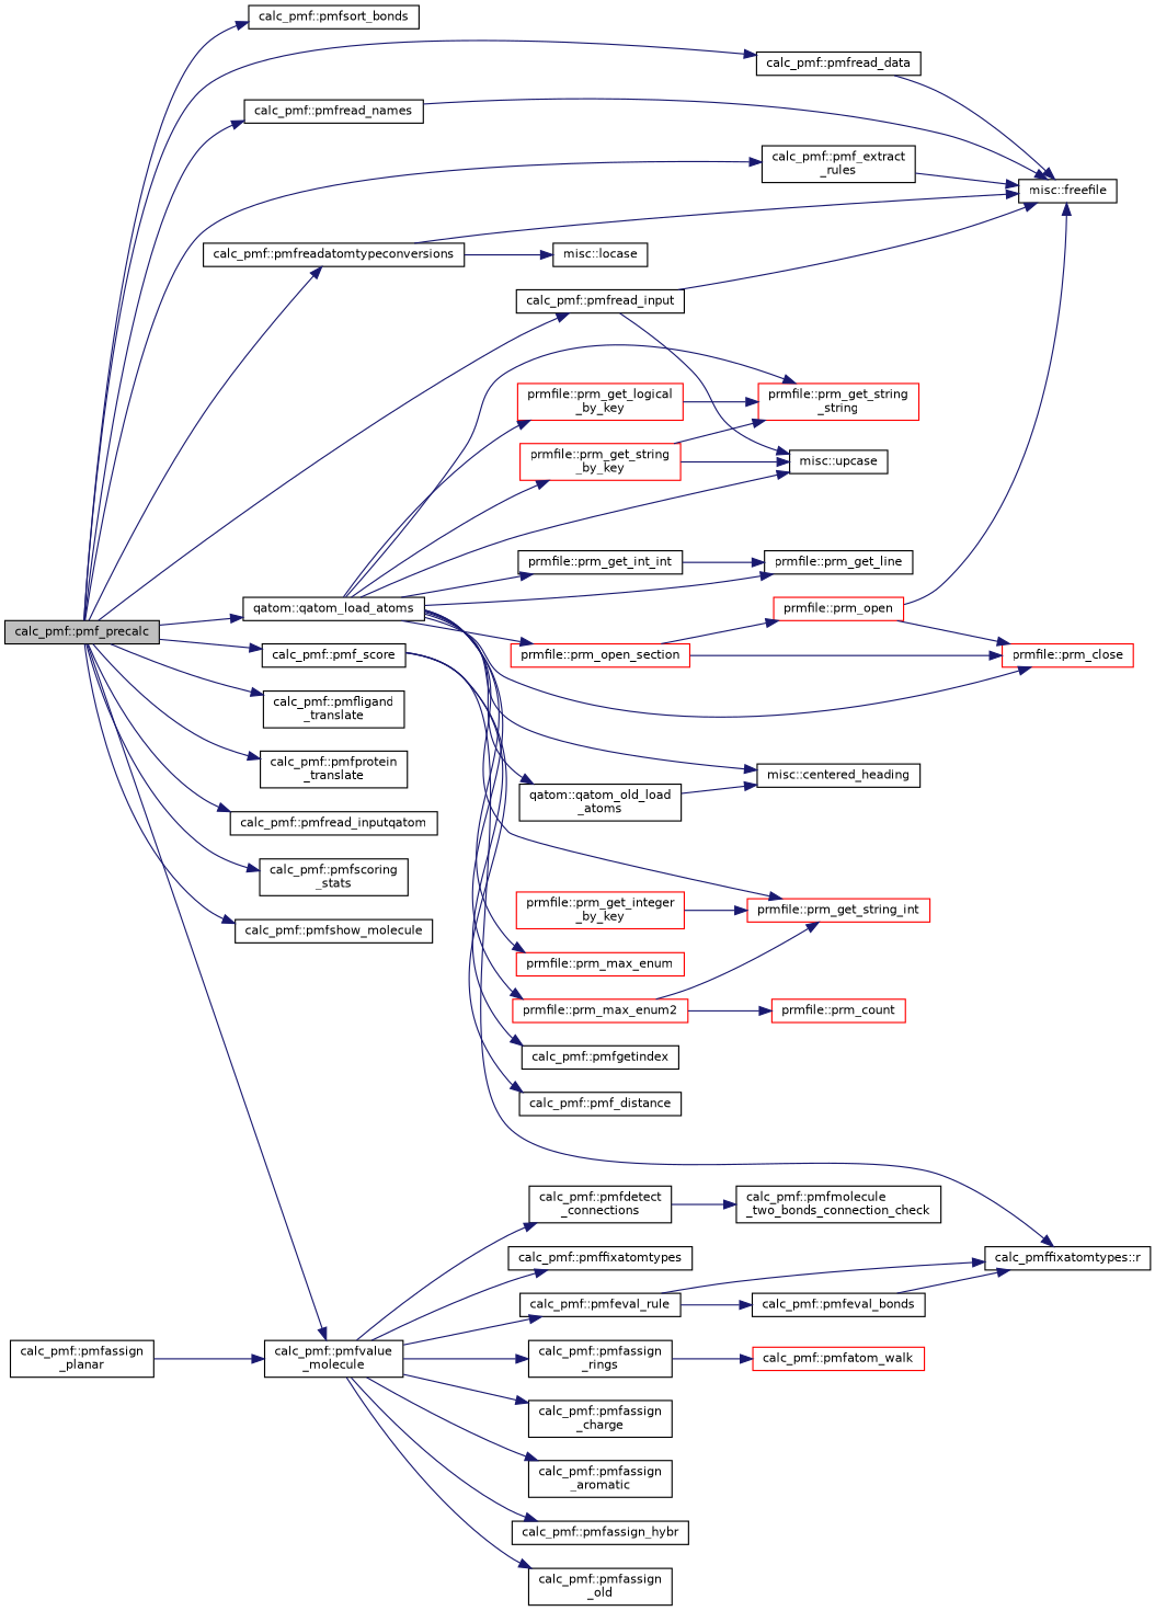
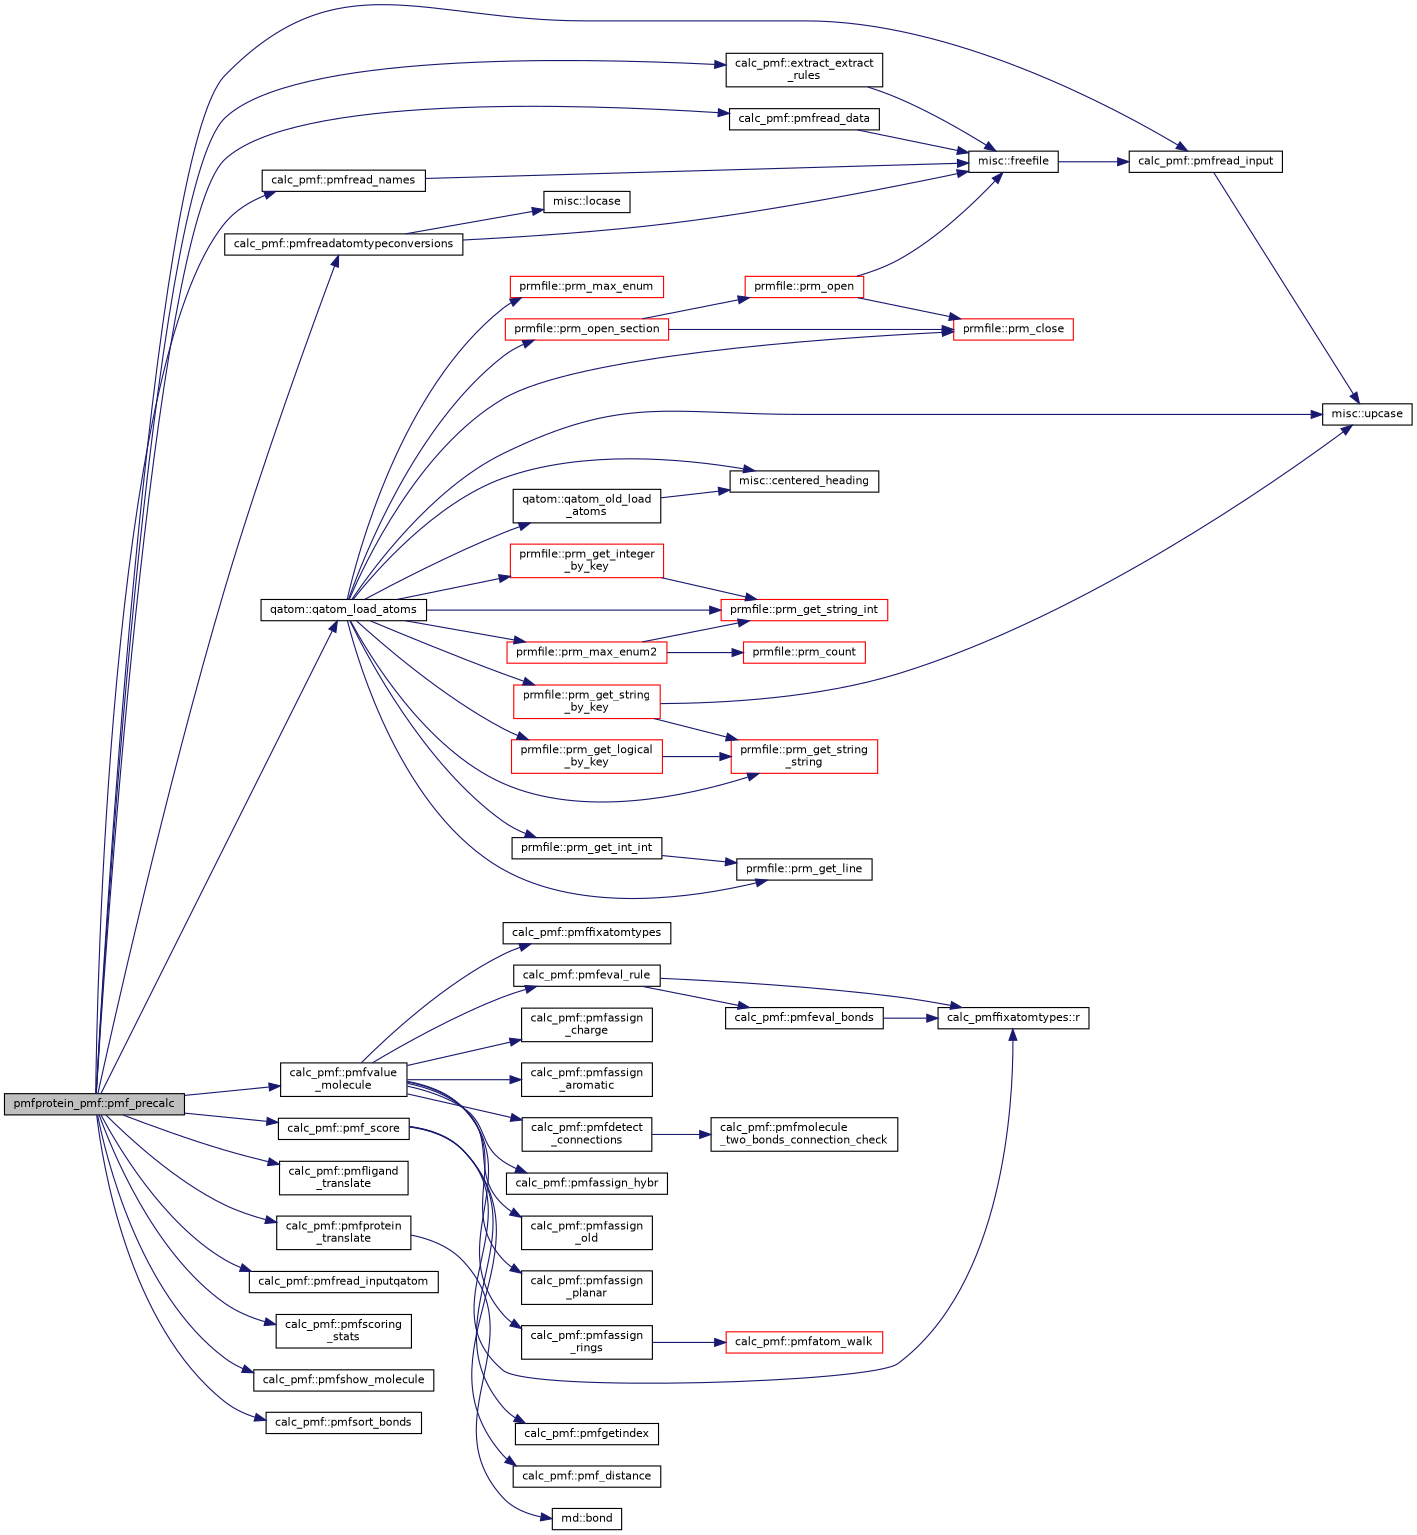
  digraph {
    rankdir=LR
    node [color=black fillcolor=white fontname=Helvetica fontsize=10 shape=record style=filled]
    edge [color=midnightblue fontname=Helvetica fontsize=10 labelfontname=Helvetica labelfontsize=10 style=solid]
-   n1 [fillcolor=grey75 fontcolor=black height=0.2 label="calc_pmf::pmf_precalc" width=0.4]
-   n2 [height=0.2 label="calc_pmf::pmf_extract\l_rules" width=0.4]
+   n1 [fillcolor=grey75 fontcolor=black height=0.2 label="pmfprotein_pmf::pmf_precalc" width=0.4]
+   n2 [height=0.2 label="calc_pmf::extract_extract\l_rules" width=0.4]
    n3 [height=0.2 label="calc_pmf::pmf_score" width=0.4]
    n4 [height=0.2 label="calc_pmf::pmfligand\l_translate" width=0.4]
    n5 [height=0.2 label="calc_pmf::pmfprotein\l_translate" width=0.4]
    n6 [height=0.2 label="calc_pmf::pmfread_data" width=0.4]
    n7 [height=0.2 label="calc_pmf::pmfread_input" width=0.4]
    n8 [height=0.2 label="calc_pmf::pmfread_inputqatom" width=0.4]
    n9 [height=0.2 label="calc_pmf::pmfread_names" width=0.4]
    n10 [height=0.2 label="calc_pmf::pmfreadatomtypeconversions" width=0.4]
    n11 [height=0.2 label="calc_pmf::pmfscoring\l_stats" width=0.4]
    n12 [height=0.2 label="calc_pmf::pmfshow_molecule" width=0.4]
    n13 [height=0.2 label="calc_pmf::pmfsort_bonds" width=0.4]
    n14 [height=0.2 label="calc_pmf::pmfvalue\l_molecule" width=0.4]
    n15 [height=0.2 label="qatom::qatom_load_atoms" width=0.4]
    n16 [height=0.2 label="misc::freefile" width=0.4]
    n17 [height=0.2 label="calc_pmffixatomtypes::r" width=0.4]
    n18 [height=0.2 label="calc_pmf::pmf_distance" width=0.4]
    n19 [height=0.2 label="calc_pmf::pmfgetindex" width=0.4]
+   n20 [height=0.2 label="md::bond" width=0.4]
    n21 [height=0.2 label="misc::upcase" width=0.4]
    n22 [height=0.2 label="misc::locase" width=0.4]
    n23 [height=0.2 label="calc_pmf::pmffixatomtypes" width=0.4]
    n24 [height=0.2 label="calc_pmf::pmfdetect\l_connections" width=0.4]
    n25 [height=0.2 label="calc_pmf::pmfassign\l_rings" width=0.4]
    n26 [height=0.2 label="calc_pmf::pmfassign\l_charge" width=0.4]
    n27 [height=0.2 label="calc_pmf::pmfassign\l_aromatic" width=0.4]
    n28 [height=0.2 label="calc_pmf::pmfassign_hybr" width=0.4]
    n29 [height=0.2 label="calc_pmf::pmfassign\l_old" width=0.4]
    n30 [height=0.2 label="calc_pmf::pmfassign\l_planar" width=0.4]
    n31 [height=0.2 label="calc_pmf::pmfeval_rule" width=0.4]
    n32 [height=0.2 label="misc::centered_heading" width=0.4]
    n33 [color=red height=0.2 label="prmfile::prm_open_section" width=0.4]
    n34 [color=red height=0.2 label="prmfile::prm_close" width=0.4]
    n35 [height=0.2 label="qatom::qatom_old_load\l_atoms" width=0.4]
    n36 [color=red height=0.2 label="prmfile::prm_get_integer\l_by_key" width=0.4]
    n37 [color=red height=0.2 label="prmfile::prm_get_string_int" width=0.4]
    n38 [color=red height=0.2 label="prmfile::prm_get_logical\l_by_key" width=0.4]
    n39 [color=red height=0.2 label="prmfile::prm_get_string\l_string" width=0.4]
    n40 [color=red height=0.2 label="prmfile::prm_get_string\l_by_key" width=0.4]
    n41 [height=0.2 label="prmfile::prm_get_line" width=0.4]
    n42 [color=red height=0.2 label="prmfile::prm_max_enum" width=0.4]
    n43 [height=0.2 label="prmfile::prm_get_int_int" width=0.4]
    n44 [color=red height=0.2 label="prmfile::prm_max_enum2" width=0.4]
    n45 [height=0.2 label="calc_pmf::pmfmolecule\l_two_bonds_connection_check" width=0.4]
    n46 [color=red height=0.2 label="calc_pmf::pmfatom_walk" width=0.4]
    n47 [height=0.2 label="calc_pmf::pmfeval_bonds" width=0.4]
    n48 [color=red height=0.2 label="prmfile::prm_open" width=0.4]
    n49 [color=red height=0.2 label="prmfile::prm_count" width=0.4]
    n1 -> n2
    n1 -> n3
    n1 -> n4
    n1 -> n5
    n1 -> n6
    n1 -> n7
    n1 -> n8
    n1 -> n9
    n1 -> n10
    n1 -> n11
    n1 -> n12
    n1 -> n13
    n1 -> n14
    n1 -> n15
    n2 -> n16
    n3 -> n17
    n3 -> n18
    n3 -> n19
+   n5 -> n20
    n6 -> n16
-   n7 -> n16
+   n16 -> n7
    n7 -> n21
    n9 -> n16
    n10 -> n16
    n10 -> n22
    n14 -> n23
    n14 -> n24
    n14 -> n25
    n14 -> n26
    n14 -> n27
    n14 -> n28
    n14 -> n29
-   n30 -> n14
+   n14 -> n30
    n14 -> n31
    n15 -> n21
    n15 -> n32
    n15 -> n33
    n15 -> n34
    n15 -> n35
+   n15 -> n36
    n15 -> n37
    n15 -> n38
    n15 -> n39
    n15 -> n40
    n15 -> n41
    n15 -> n42
    n15 -> n43
    n15 -> n44
    n24 -> n45
    n25 -> n46
    n31 -> n17
    n31 -> n47
    n33 -> n34
    n33 -> n48
    n35 -> n32
    n36 -> n37
    n38 -> n39
    n40 -> n21
    n40 -> n39
    n43 -> n41
    n44 -> n37
    n44 -> n49
    n47 -> n17
    n48 -> n16
    n48 -> n34
  }
